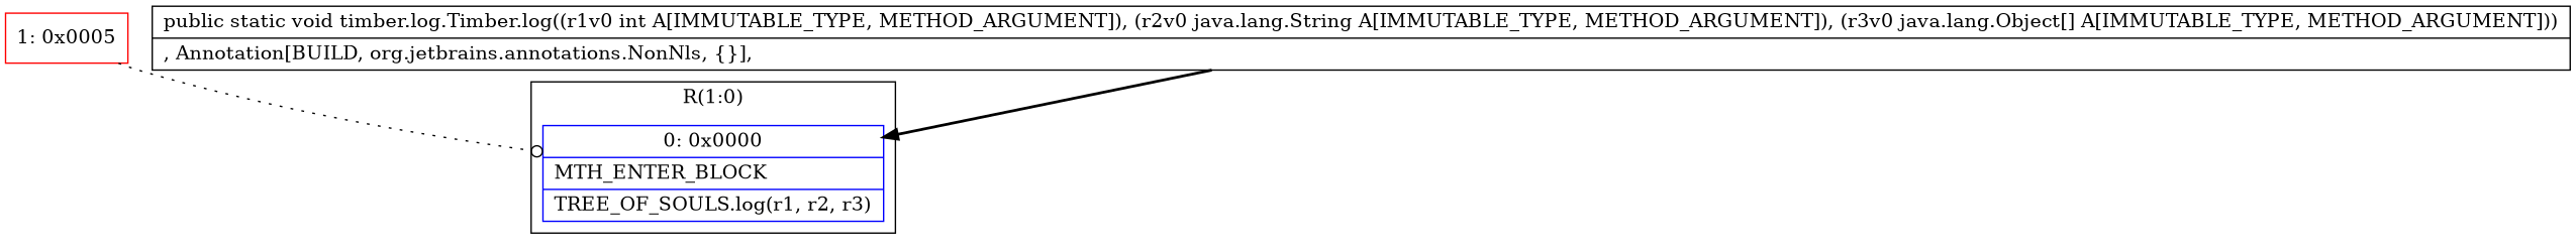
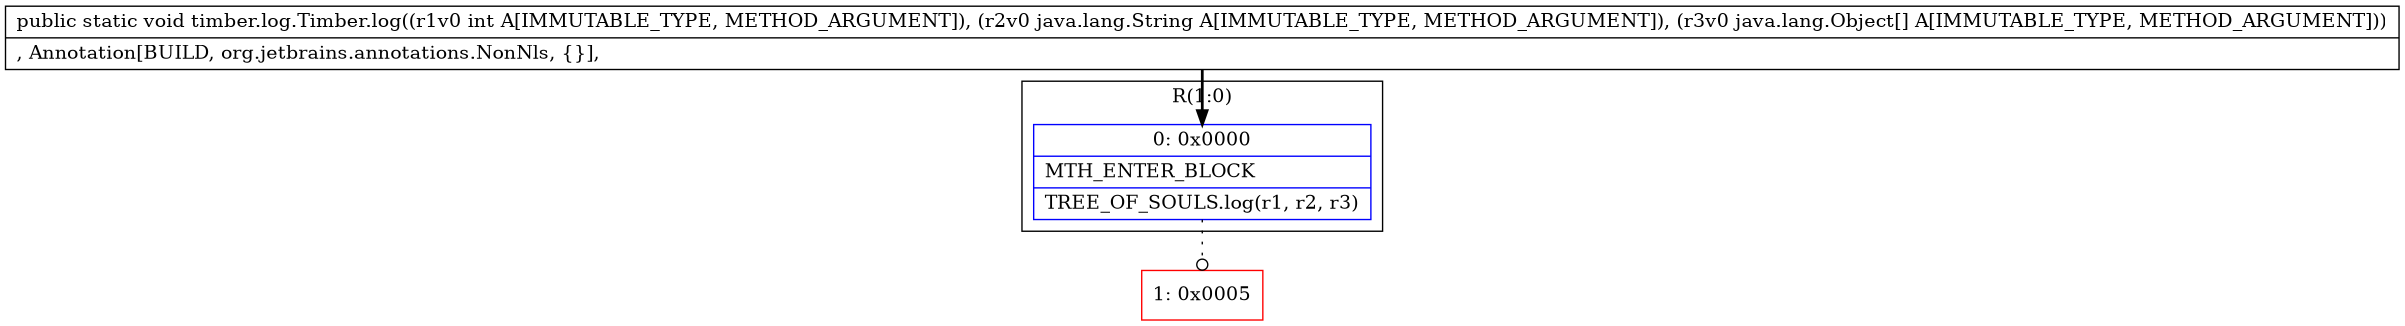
  digraph {
    node [shape=record]
    n1 [color=blue label="{0\:\ 0x0000|MTH_ENTER_BLOCK\l|TREE_OF_SOULS.log(r1, r2, r3)\l}"]
    n2 [color=red label="{1\:\ 0x0005}"]
    n3 [label="{public static void timber.log.Timber.log((r1v0 int A[IMMUTABLE_TYPE, METHOD_ARGUMENT]), (r2v0 java.lang.String A[IMMUTABLE_TYPE, METHOD_ARGUMENT]), (r3v0 java.lang.Object[] A[IMMUTABLE_TYPE, METHOD_ARGUMENT]))  | , Annotation[BUILD, org.jetbrains.annotations.NonNls, \{\}], \l}"]
    subgraph cluster_1 {
      label="R(1:0)"
      n1
    }
-   n2 -> n1 [style=dotted arrowhead=odot]
+   n1 -> n2 [style=dotted arrowhead=odot]
    n3 -> n1 [style=bold arrowhead=normal]
  }
